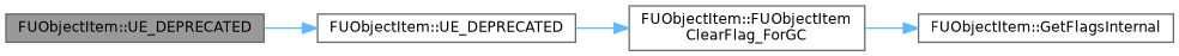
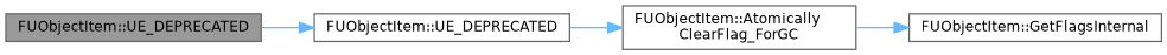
  digraph {
    rankdir=LR
    node [color=grey40 fillcolor=white fontname=Helvetica fontsize=10 shape=box style=filled]
    edge [color=steelblue1 fontname=Helvetica fontsize=10 labelfontname=Helvetica labelfontsize=10 style=solid]
    n1 [color=gray40 fillcolor=grey60 fontcolor=black height=0.2 label="FUObjectItem::UE_DEPRECATED" width=0.4]
    n2 [height=0.2 label="FUObjectItem::UE_DEPRECATED" width=0.4]
-   n3 [height=0.2 label="FUObjectItem::FUObjectItem\lClearFlag_ForGC" width=0.4]
+   n3 [height=0.2 label="FUObjectItem::Atomically\lClearFlag_ForGC" width=0.4]
    n4 [height=0.2 label="FUObjectItem::GetFlagsInternal" width=0.4]
    n1 -> n2
    n2 -> n3
    n3 -> n4
  }
